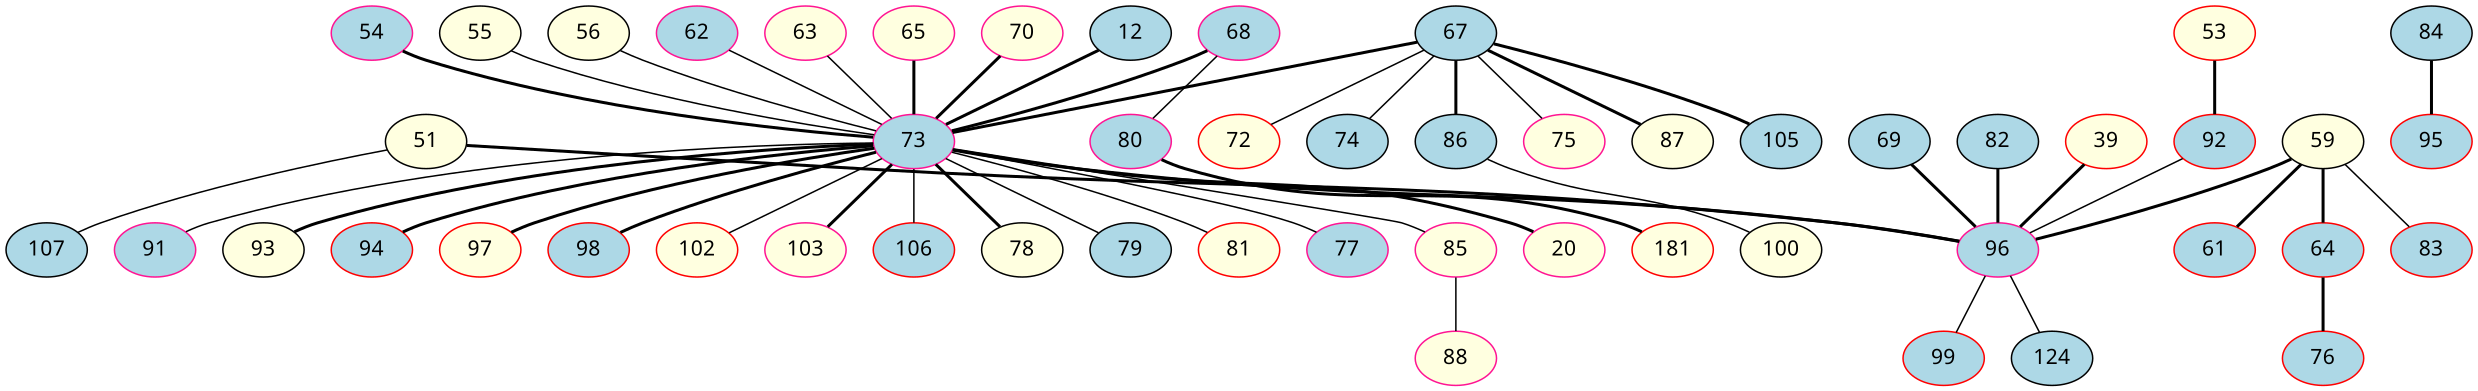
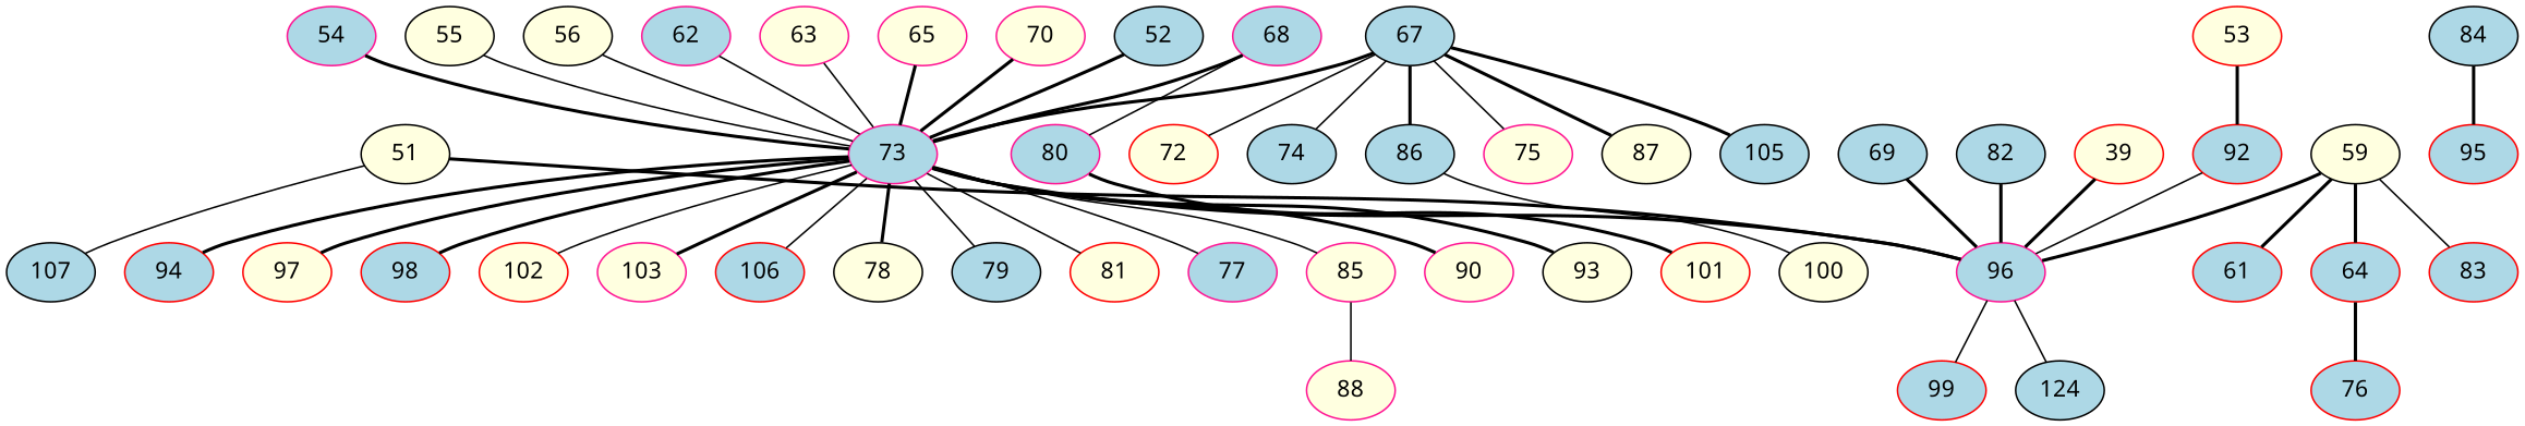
  graph {
    fontname="Noto Sans"
    node [color=black fillcolor=lightblue fontname="Noto Sans" style=filled]
    edge [fontname="Noto Sans" style=bold]
    96 [color=deeppink super="+13+25+26+34"]
    99 [color=red]
    n3 [label=124]
    39 [color=red fillcolor=lightyellow]
    51 [fillcolor=lightyellow]
    107
    73 [color=deeppink super="+42+60+71+50"]
    77 [color=deeppink]
    78 [fillcolor=lightyellow]
    79
    81 [color=red fillcolor=lightyellow]
    85 [color=deeppink fillcolor=lightyellow]
-   90 [color=deeppink fillcolor=lightyellow label=20]
-   91 [color=deeppink]
+   90 [color=deeppink fillcolor=lightyellow]
    93 [fillcolor=lightyellow]
    94 [color=red]
    97 [color=red fillcolor=lightyellow]
    98 [color=red]
    102 [color=red fillcolor=lightyellow]
    103 [color=deeppink fillcolor=lightyellow]
    106 [color=red]
-   52 [label=12]
+   52
    53 [color=red fillcolor=lightyellow]
    92 [color=red]
    54 [color=deeppink]
    55 [fillcolor=lightyellow]
    56 [fillcolor=lightyellow]
    59 [fillcolor=lightyellow super="+29+58"]
    61 [color=red]
    64 [color=red]
    83 [color=red]
    76 [color=red]
    62 [color=deeppink]
    63 [color=deeppink fillcolor=lightyellow]
    65 [color=deeppink fillcolor=lightyellow]
    67 [super="+37+33+18+24"]
    72 [color=red fillcolor=lightyellow super="+36"]
    74
    75 [color=deeppink fillcolor=lightyellow]
    86 [super="+45"]
    87 [fillcolor=lightyellow]
    105 [super="+35"]
    95 [color=red]
    84
    100 [fillcolor=lightyellow super="+47"]
    68 [color=deeppink]
    80 [color=deeppink]
-   101 [color=red fillcolor=lightyellow label=181]
+   101 [color=red fillcolor=lightyellow]
    69
    70 [color=deeppink fillcolor=lightyellow]
    88 [color=deeppink fillcolor=lightyellow]
    82
    96 -- 99 [style=solid]
    96 -- n3 [style=solid]
    39 -- 96
    51 -- 96
    51 -- 107 [style=solid]
    73 -- 96
    73 -- 77 [style=solid]
    73 -- 78
    73 -- 79 [style=solid]
    73 -- 81 [style=solid]
    73 -- 85 [style=solid]
    73 -- 90
-   73 -- 91 [style=solid]
    73 -- 93
    73 -- 94
    73 -- 97
    73 -- 98
    73 -- 102 [style=solid]
    73 -- 103
    73 -- 106 [style=solid]
    85 -- 88 [style=solid]
    52 -- 73
    53 -- 92
    92 -- 96 [style=solid]
    54 -- 73
    55 -- 73 [style=solid]
    56 -- 73 [style=solid]
    59 -- 96
    59 -- 61
    59 -- 64
    59 -- 83 [style=solid]
    64 -- 76
    62 -- 73 [style=solid]
    63 -- 73 [style=solid]
    65 -- 73
    67 -- 73
    67 -- 72 [style=solid]
    67 -- 74 [style=solid]
    67 -- 75 [style=solid]
    67 -- 86
    67 -- 87
    67 -- 105
    86 -- 100 [style=solid]
    84 -- 95
    68 -- 73
    68 -- 80 [style=solid]
    80 -- 101
    69 -- 96
    70 -- 73
    82 -- 96
  }
